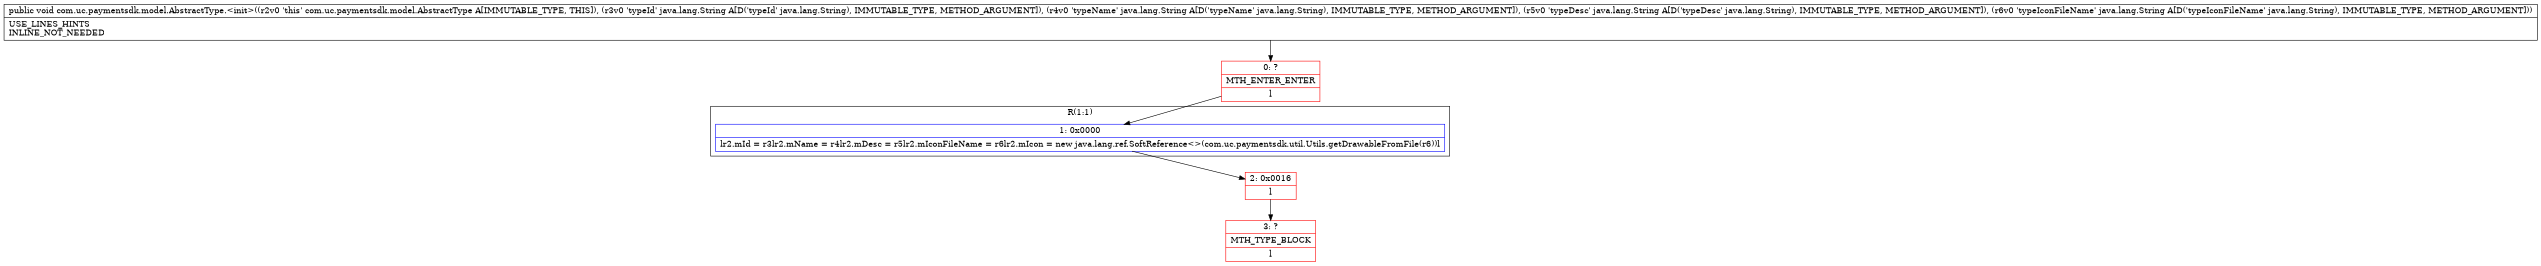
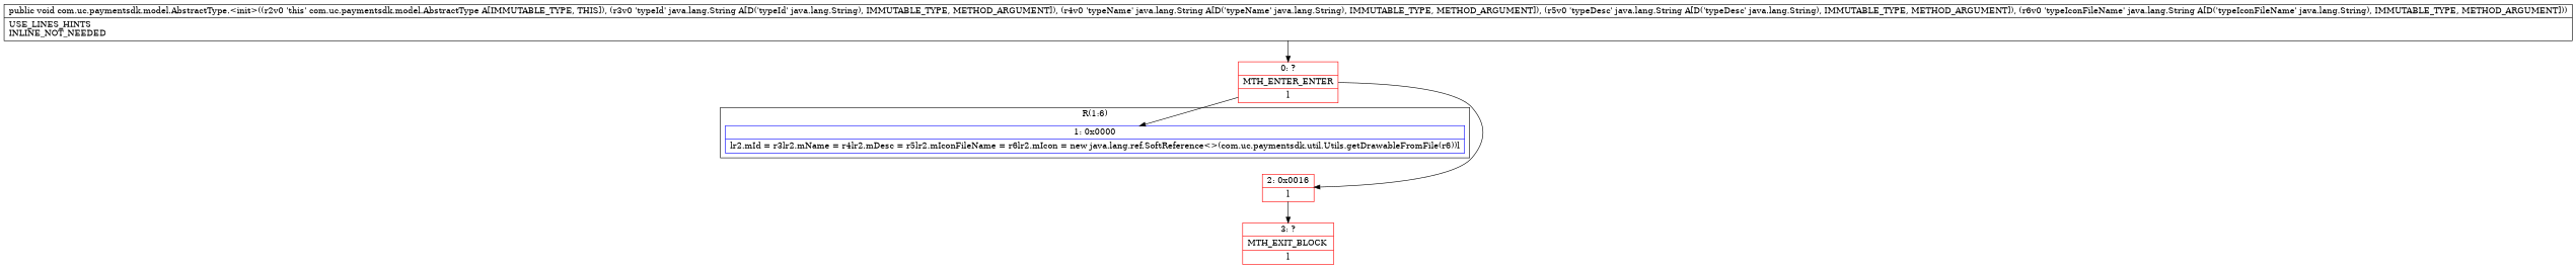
  digraph {
    node [color=red shape=record]
    n1 [color=blue label="{1\:\ 0x0000|lr2.mId = r3lr2.mName = r4lr2.mDesc = r5lr2.mIconFileName = r6lr2.mIcon = new java.lang.ref.SoftReference\<\>(com.uc.paymentsdk.util.Utils.getDrawableFromFile(r6))l}"]
    n2 [label="{2\:\ 0x0016|l}"]
-   n3 [label="{3\:\ ?|MTH_TYPE_BLOCK\l|l}"]
+   n3 [label="{3\:\ ?|MTH_EXIT_BLOCK\l|l}"]
    n4 [label="{0\:\ ?|MTH_ENTER_ENTER\l|l}"]
    n5 [label="{public void com.uc.paymentsdk.model.AbstractType.\<init\>((r2v0 'this' com.uc.paymentsdk.model.AbstractType A[IMMUTABLE_TYPE, THIS]), (r3v0 'typeId' java.lang.String A[D('typeId' java.lang.String), IMMUTABLE_TYPE, METHOD_ARGUMENT]), (r4v0 'typeName' java.lang.String A[D('typeName' java.lang.String), IMMUTABLE_TYPE, METHOD_ARGUMENT]), (r5v0 'typeDesc' java.lang.String A[D('typeDesc' java.lang.String), IMMUTABLE_TYPE, METHOD_ARGUMENT]), (r6v0 'typeIconFileName' java.lang.String A[D('typeIconFileName' java.lang.String), IMMUTABLE_TYPE, METHOD_ARGUMENT]))  | USE_LINES_HINTS\lINLINE_NOT_NEEDED\l}" color=""]
    subgraph cluster_1 {
-     label="R(1:1)"
+     label="R(1:6)"
      n1
    }
-   n1 -> n2
+   n4 -> n2
    n2 -> n3
    n4 -> n1
    n5 -> n4
  }
